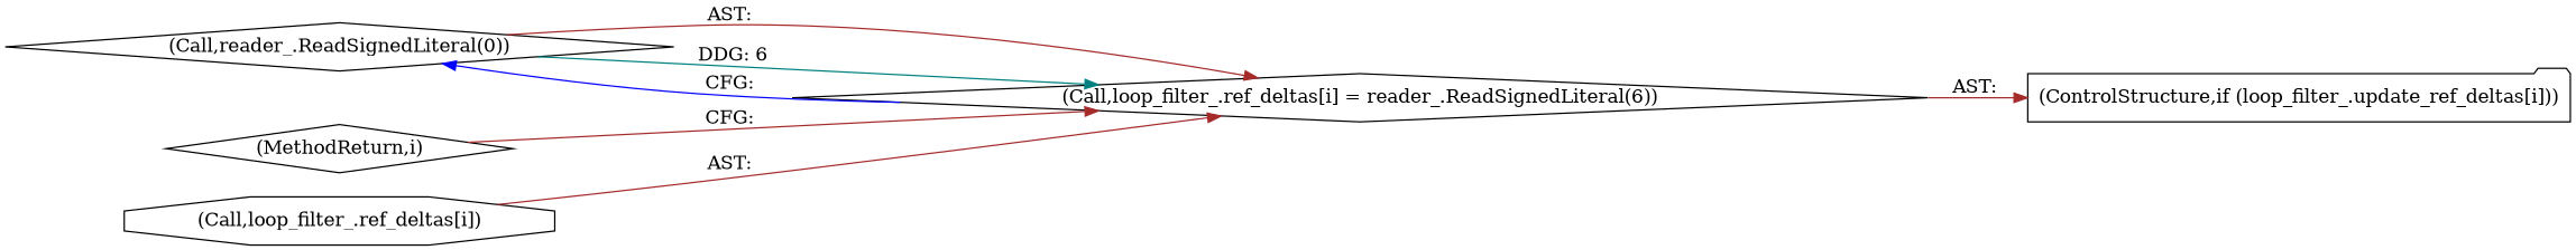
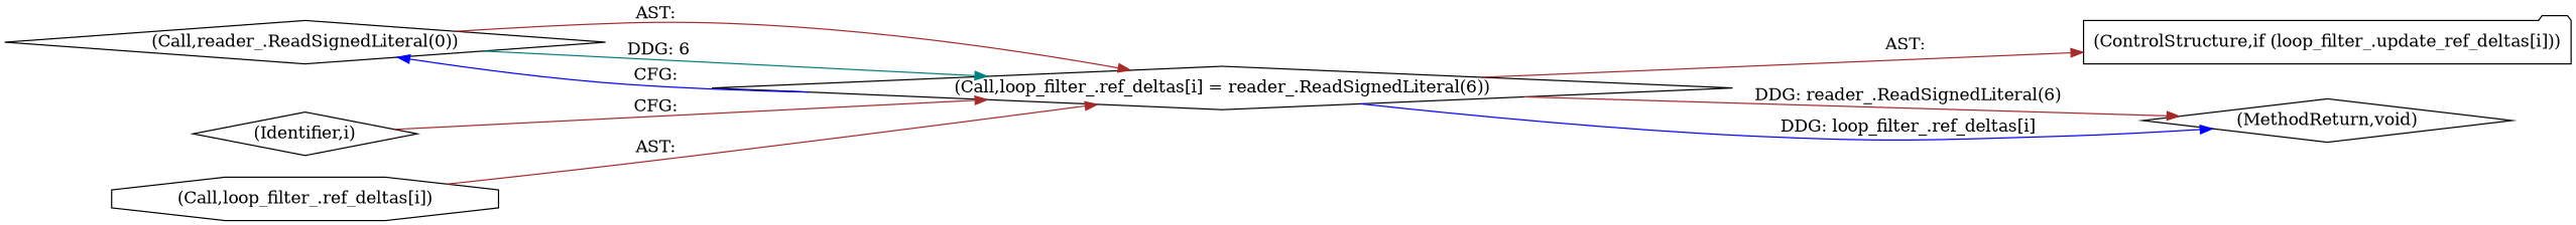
  digraph {
    rankdir=LR
    node [shape=diamond]
    edge [color=brown]
    n1 [label="(Call,reader_.ReadSignedLiteral(0))"]
    n2 [label="(Call,loop_filter_.ref_deltas[i] = reader_.ReadSignedLiteral(6))"]
    n3 [label="(ControlStructure,if (loop_filter_.update_ref_deltas[i]))" shape=folder]
-   n5 [label="(MethodReturn,i)"]
+   n4 [label="(MethodReturn,void)"]
+   n5 [label="(Identifier,i)"]
    n6 [label="(Call,loop_filter_.ref_deltas[i])" shape=octagon]
    n1 -> n2 [label="AST: "]
    n1 -> n2 [color=teal label="DDG: 6"]
    n2 -> n1 [color=blue label="CFG: "]
    n2 -> n3 [label="AST: "]
+   n2 -> n4 [label="DDG: reader_.ReadSignedLiteral(6)"]
+   n2 -> n4 [color=blue label="DDG: loop_filter_.ref_deltas[i]"]
    n5 -> n2 [label="CFG: "]
    n6 -> n2 [label="AST: "]
  }
